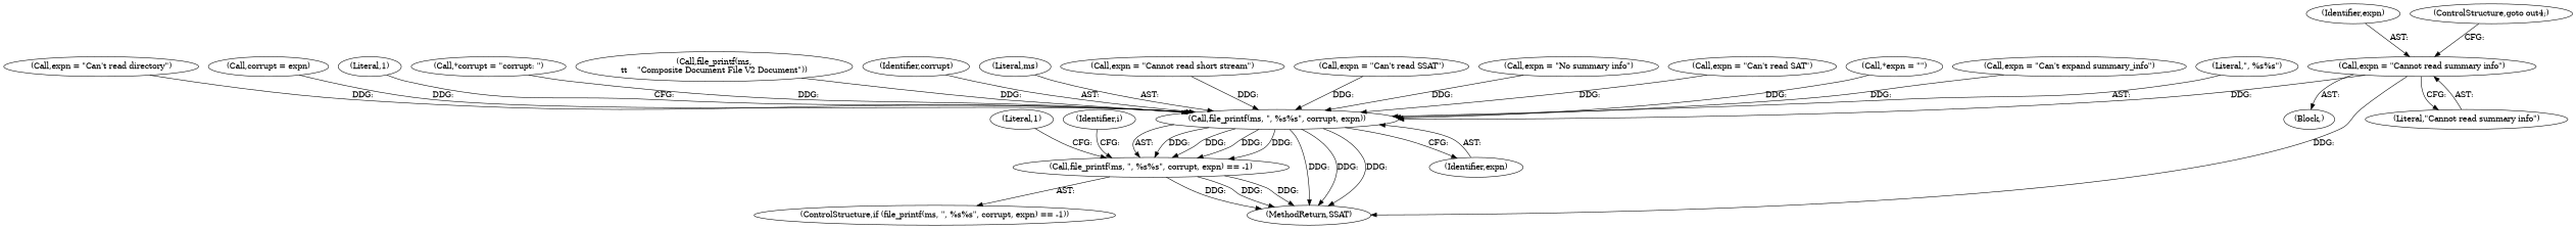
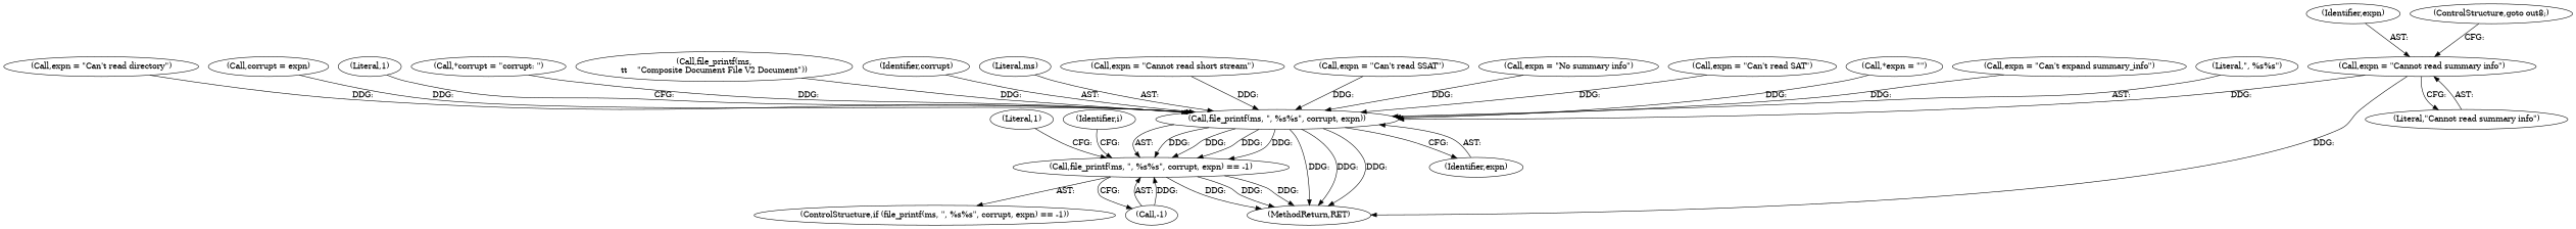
  digraph {
    n1 [label="(Call,expn = \"Cannot read summary info\")"]
    n2 [label="(Call,file_printf(ms, \", %s%s\", corrupt, expn))"]
-   n3 [label="(Block,)"]
-   n4 [label="(MethodReturn,SSAT)"]
+   n4 [label="(MethodReturn,RET)"]
    n5 [label="(Literal,\"Cannot read summary info\")"]
    n6 [label="(Call,file_printf(ms, \", %s%s\", corrupt, expn) == -1)"]
    n7 [label="(Identifier,expn)"]
    n8 [label="(ControlStructure,if (file_printf(ms, \", %s%s\", corrupt, expn) == -1))"]
+   n9 [label="(Call,-1)"]
    n10 [label="(Call,expn = \"Can't read directory\")"]
    n11 [label="(Call,corrupt = expn)"]
    n12 [label="(Literal,1)"]
    n13 [label="(Call,*corrupt = \"corrupt: \")"]
    n14 [label="(Identifier,expn)"]
    n15 [label="(Call,file_printf(ms,\n\t\t    \"Composite Document File V2 Document\"))"]
    n16 [label="(Literal,1)"]
    n17 [label="(Identifier,corrupt)"]
    n18 [label="(Literal,ms)"]
    n19 [label="(Call,expn = \"Cannot read short stream\")"]
    n20 [label="(Call,expn = \"Can't read SSAT\")"]
    n21 [label="(Call,expn = \"No summary info\")"]
    n22 [label="(Call,expn = \"Can't read SAT\")"]
    n23 [label="(Call,*expn = \"\")"]
    n24 [label="(Identifier,i)"]
-   n25 [label="(ControlStructure,goto out4;)"]
+   n25 [label="(ControlStructure,goto out8;)"]
    n26 [label="(Call,expn = \"Can't expand summary_info\")"]
    n27 [label="(Literal,\", %s%s\")"]
    n1 -> n2 [label="DDG: "]
-   n1 -> n3 [label="AST: "]
    n1 -> n4 [label="DDG: "]
    n1 -> n5 [label="CFG: "]
    n2 -> n4 [label="DDG: "]
    n2 -> n4 [label="DDG: "]
    n2 -> n4 [label="DDG: "]
    n2 -> n6 [label="AST: "]
    n2 -> n6 [label="DDG: "]
    n2 -> n6 [label="DDG: "]
    n2 -> n6 [label="DDG: "]
    n2 -> n6 [label="DDG: "]
    n2 -> n7 [label="CFG: "]
    n5 -> n1 [label="AST: "]
    n6 -> n4 [label="DDG: "]
    n6 -> n4 [label="DDG: "]
    n6 -> n4 [label="DDG: "]
    n6 -> n8 [label="AST: "]
+   n6 -> n9 [label="CFG: "]
    n7 -> n2 [label="AST: "]
+   n9 -> n6 [label="AST: "]
+   n9 -> n6 [label="DDG: "]
    n10 -> n2 [label="DDG: "]
    n11 -> n2 [label="DDG: "]
    n12 -> n2 [label="CFG: "]
    n13 -> n2 [label="DDG: "]
    n14 -> n1 [label="AST: "]
    n15 -> n2 [label="DDG: "]
    n16 -> n6 [label="CFG: "]
    n17 -> n2 [label="AST: "]
    n18 -> n2 [label="AST: "]
    n19 -> n2 [label="DDG: "]
    n20 -> n2 [label="DDG: "]
    n21 -> n2 [label="DDG: "]
    n22 -> n2 [label="DDG: "]
    n23 -> n2 [label="DDG: "]
    n24 -> n6 [label="CFG: "]
    n25 -> n1 [label="CFG: "]
    n26 -> n2 [label="DDG: "]
    n27 -> n2 [label="AST: "]
  }
